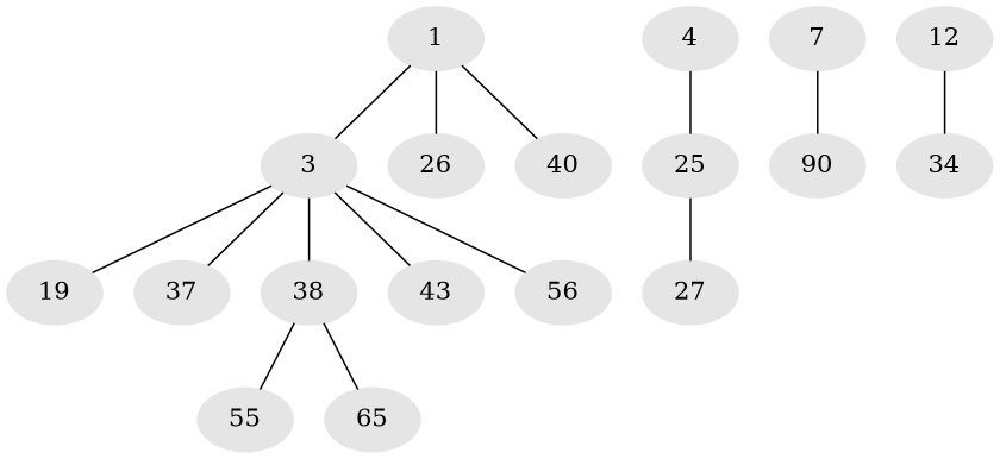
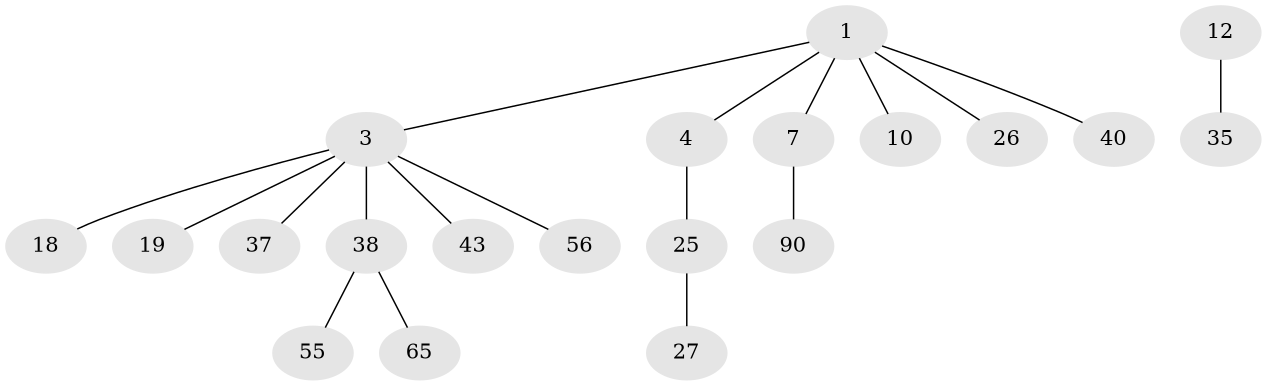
  graph {
    node [color=gray90 style=filled]
    1 [super="+2+8"]
    3 [super="+9+69+30+5+6+11"]
    4 [super="+31+15"]
    7 [super="+22+63"]
+   10 [super="+46+24+29"]
    26 [super="+68+44"]
    40
+   18
    19
    37
    38 [super="+48"]
    43
    56 [super="+62"]
    25 [super="+36"]
    n15 [label=90]
    12 [super="+51+61+17+21+28"]
-   35 [super="+52" label=34]
+   35 [super="+52"]
    55
    65
    27
    1 -- 3
+   1 -- 4
+   1 -- 7
+   1 -- 10
    1 -- 26
    1 -- 40
+   3 -- 18
    3 -- 19
    3 -- 37
    3 -- 38
    3 -- 43
    3 -- 56
    4 -- 25
    7 -- n15
    38 -- 55
    38 -- 65
    25 -- 27
    12 -- 35
  }
